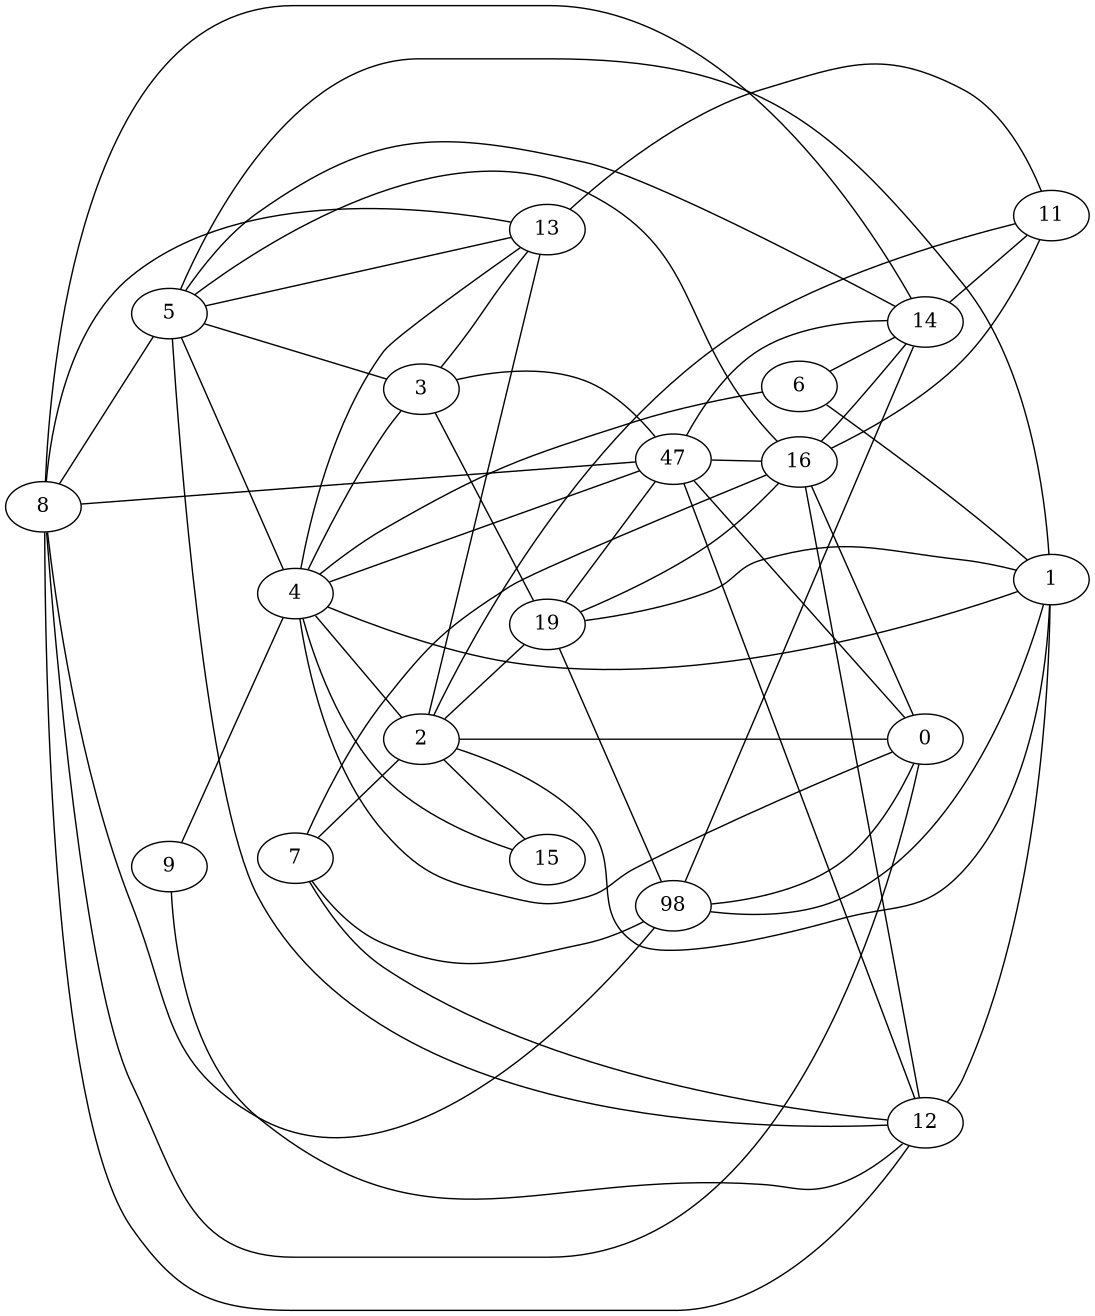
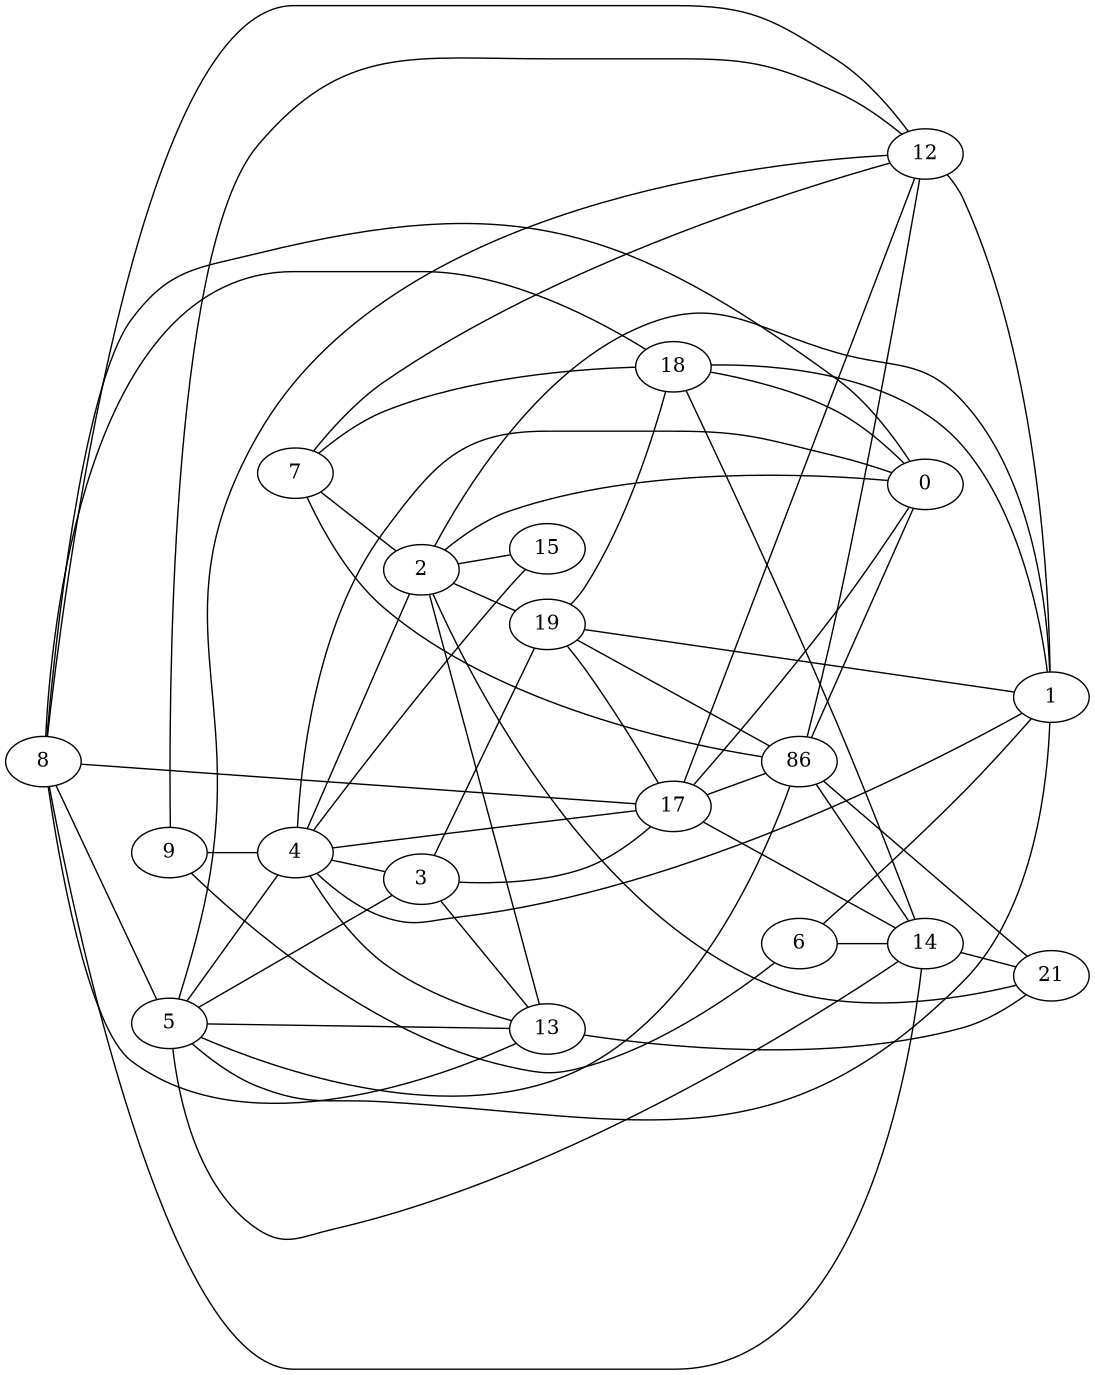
  digraph {
    rankdir=LR
    edge [color=black dir=none]
    8
-   18 [label=98]
+   18
    14
    5
    13
-   17 [label=47]
+   17
    12
    0
    1
-   11
+   11 [label=21]
    9
    4
    6
    3
    2
    15
-   16
+   16 [label=86]
    19
    7
    subgraph sub_1 {
      8
      18
      14
      5
      13
      17
      12
      0
      1
      11
      9
      4
      6
      3
      2
      15
      16
      19
      7
    }
    8 -> 18
    8 -> 14
    8 -> 5
    8 -> 13
    8 -> 17
    8 -> 12
    8 -> 0
    18 -> 14
    18 -> 0
    18 -> 1
    14 -> 11
    5 -> 14
    5 -> 13
    5 -> 12
    5 -> 1
    5 -> 4
    5 -> 3
    5 -> 16
    13 -> 11
    17 -> 14
    17 -> 12
    17 -> 0
    17 -> 16
    12 -> 1
    9 -> 12
    9 -> 4
-   4 -> 6
+   9 -> 6
    4 -> 13
    4 -> 17
    4 -> 0
    4 -> 1
    4 -> 3
    4 -> 2
    4 -> 15
    6 -> 14
    6 -> 1
    3 -> 13
    3 -> 17
    3 -> 19
    2 -> 13
    2 -> 0
    2 -> 1
    2 -> 11
    2 -> 15
    2 -> 19
    16 -> 14
    16 -> 12
    16 -> 0
    16 -> 11
    19 -> 18
    19 -> 17
    19 -> 1
    19 -> 16
    7 -> 18
    7 -> 12
    7 -> 2
    7 -> 16
  }
